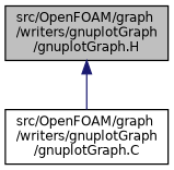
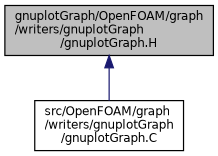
  digraph {
    node [color=black fontname=Helvetica fontsize=10 shape=record]
-   n1 [fillcolor=grey75 fontcolor=black height=0.2 label="src/OpenFOAM/graph\l/writers/gnuplotGraph\l/gnuplotGraph.H" style=filled width=0.4]
+   n1 [fillcolor=grey75 fontcolor=black height=0.2 label="gnuplotGraph/OpenFOAM/graph\l/writers/gnuplotGraph\l/gnuplotGraph.H" style=filled width=0.4]
    n2 [height=0.2 label="src/OpenFOAM/graph\l/writers/gnuplotGraph\l/gnuplotGraph.C" width=0.4]
    n1 -> n2 [color=midnightblue dir=back fontname=Helvetica fontsize=10 labelfontname=Helvetica labelfontsize=10 style=solid]
  }
